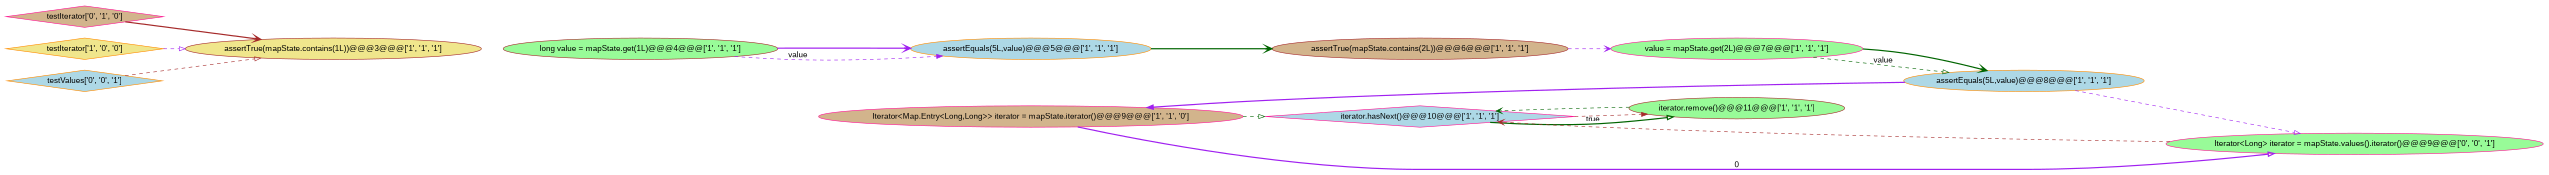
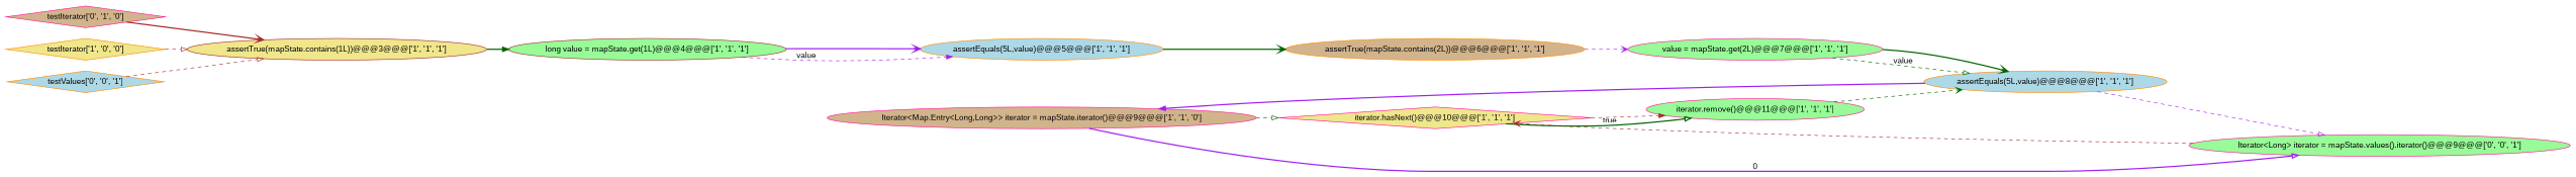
  digraph {
    fontname="Liberation Sans"
    rankdir=LR
    node [color=deeppink fillcolor=palegreen fontname="Liberation Sans" shape=ellipse style=filled]
    edge [arrowhead=onormal color=darkgreen fontname="Liberation Sans" style=dashed]
    n1 [fillcolor=tan label="Iterator<Map.Entry<Long,Long>> iterator = mapState.iterator()@@@9@@@['1', '1', '0']"]
-   n2 [fillcolor=lightblue label="iterator.hasNext()@@@10@@@['1', '1', '1']" shape=diamond]
+   n2 [fillcolor=khaki label="iterator.hasNext()@@@10@@@['1', '1', '1']" shape=diamond]
    n3 [label="Iterator<Long> iterator = mapState.values().iterator()@@@9@@@['0', '0', '1']"]
-   n4 [color=brown label="iterator.remove()@@@11@@@['1', '1', '1']"]
+   n4 [label="iterator.remove()@@@11@@@['1', '1', '1']"]
    n5 [fillcolor=tan label="testIterator['0', '1', '0']" shape=diamond]
    n6 [color=brown fillcolor=khaki label="assertTrue(mapState.contains(1L))@@@3@@@['1', '1', '1']"]
    n7 [color=brown label="long value = mapState.get(1L)@@@4@@@['1', '1', '1']"]
    n8 [color=darkorange fillcolor=lightblue label="assertEquals(5L,value)@@@5@@@['1', '1', '1']"]
-   n9 [color=brown fillcolor=tan label="assertTrue(mapState.contains(2L))@@@6@@@['1', '1', '1']"]
+   n9 [color=darkorange fillcolor=tan label="assertTrue(mapState.contains(2L))@@@6@@@['1', '1', '1']"]
    n10 [label="value = mapState.get(2L)@@@7@@@['1', '1', '1']"]
    n11 [color=darkorange fillcolor=lightblue label="assertEquals(5L,value)@@@8@@@['1', '1', '1']"]
    n12 [color=darkorange fillcolor=khaki label="testIterator['1', '0', '0']" shape=diamond]
    n13 [color=darkorange fillcolor=lightblue label="testValues['0', '0', '1']" shape=diamond]
    n1 -> n2
    n1 -> n3 [color=purple label=0 style=bold]
    n2 -> n4 [label=true style=bold]
    n2 -> n4 [arrowhead=normal color=brown]
    n3 -> n2 [arrowhead=vee color=brown]
-   n4 -> n2 [arrowhead=vee]
+   n4 -> n11 [arrowhead=vee]
    n5 -> n6 [arrowhead=vee color=brown style=bold]
+   n6 -> n7 [arrowhead=normal style=bold]
    n7 -> n8 [arrowhead=vee color=purple style=bold]
    n7 -> n8 [arrowhead=normal color=purple label=value]
    n8 -> n9 [arrowhead=vee style=bold]
    n9 -> n10 [arrowhead=vee color=purple]
    n10 -> n11 [arrowhead=vee style=bold]
    n10 -> n11 [label=value]
    n11 -> n1 [arrowhead=normal color=purple style=bold]
    n11 -> n3 [color=purple]
-   n12 -> n6 [color=purple]
+   n12 -> n6 [color=brown]
    n13 -> n6 [color=brown]
  }
